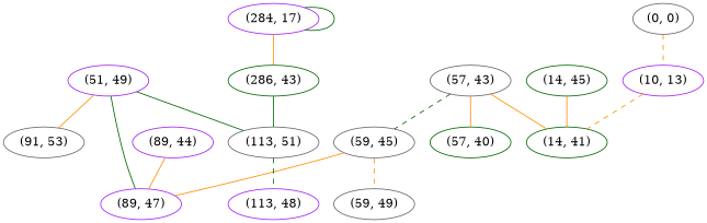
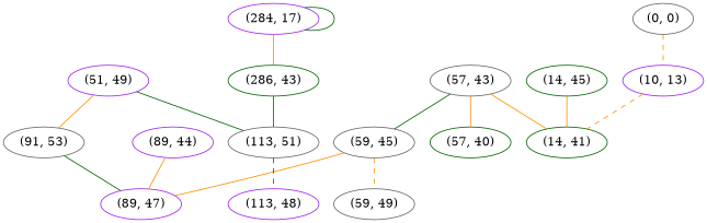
  graph {
    node [color=gray40]
    edge [color=darkorange style=solid weight=1]
    "(57, 43)"
    "(59, 45)"
    "(57, 40)" [color=darkgreen]
    "(14, 41)" [color=darkgreen]
    "(89, 47)" [color=purple]
    "(59, 49)"
    "(284, 17)" [color=purple]
    "(286, 43)" [color=darkgreen]
    "(113, 51)"
    n10 [color=purple label="(51, 49)"]
    "(91, 53)"
    "(113, 48)" [color=purple]
    "(10, 13)" [color=purple]
    "(0, 0)"
    "(14, 45)" [color=darkgreen]
    "(89, 44)" [color=purple]
-   "(57, 43)" -- "(59, 45)" [color=darkgreen style=dashed]
+   "(57, 43)" -- "(59, 45)" [color=darkgreen]
    "(57, 43)" -- "(57, 40)"
    "(57, 43)" -- "(14, 41)"
    "(59, 45)" -- "(89, 47)"
    "(59, 45)" -- "(59, 49)" [style=dashed]
    "(284, 17)" -- "(284, 17)" [color=darkgreen weight=2]
    "(284, 17)" -- "(286, 43)"
    "(286, 43)" -- "(113, 51)" [color=darkgreen]
    "(113, 51)" -- "(113, 48)" [color=darkgreen style=dashed]
-   n10 -- "(89, 47)" [color=darkgreen]
+   "(91, 53)" -- "(89, 47)" [color=darkgreen]
    n10 -- "(113, 51)" [color=darkgreen]
    n10 -- "(91, 53)"
    "(10, 13)" -- "(14, 41)" [style=dashed]
    "(0, 0)" -- "(10, 13)" [style=dashed weight=4]
    "(14, 45)" -- "(14, 41)"
    "(89, 44)" -- "(89, 47)"
  }
